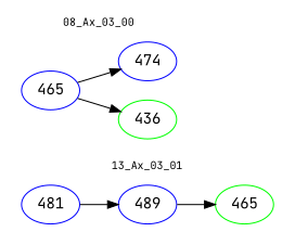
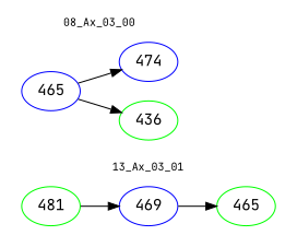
  digraph {
    fontname="JetBrains Mono"
    rankdir=LR
    node [color=blue fontname="JetBrains Mono"]
    edge [color=black fontname="JetBrains Mono"]
-   n1 [label=489]
+   n1 [label=469]
    n2 [color=green label=465]
-   n3 [label=481]
+   n3 [color=green label=481]
    n4 [label=465]
    n5 [color=green label=436]
    n6 [label=474]
    subgraph cluster_1 {
      color=white
      fontsize=10
      label="13_Ax_03_01"
      n1
      n2
      n3
    }
    subgraph cluster_2 {
      color=white
      fontsize=10
      label="08_Ax_03_00"
      n4
      n5
      n6
    }
    n1 -> n2
    n3 -> n1
    n4 -> n5
    n4 -> n6
  }
